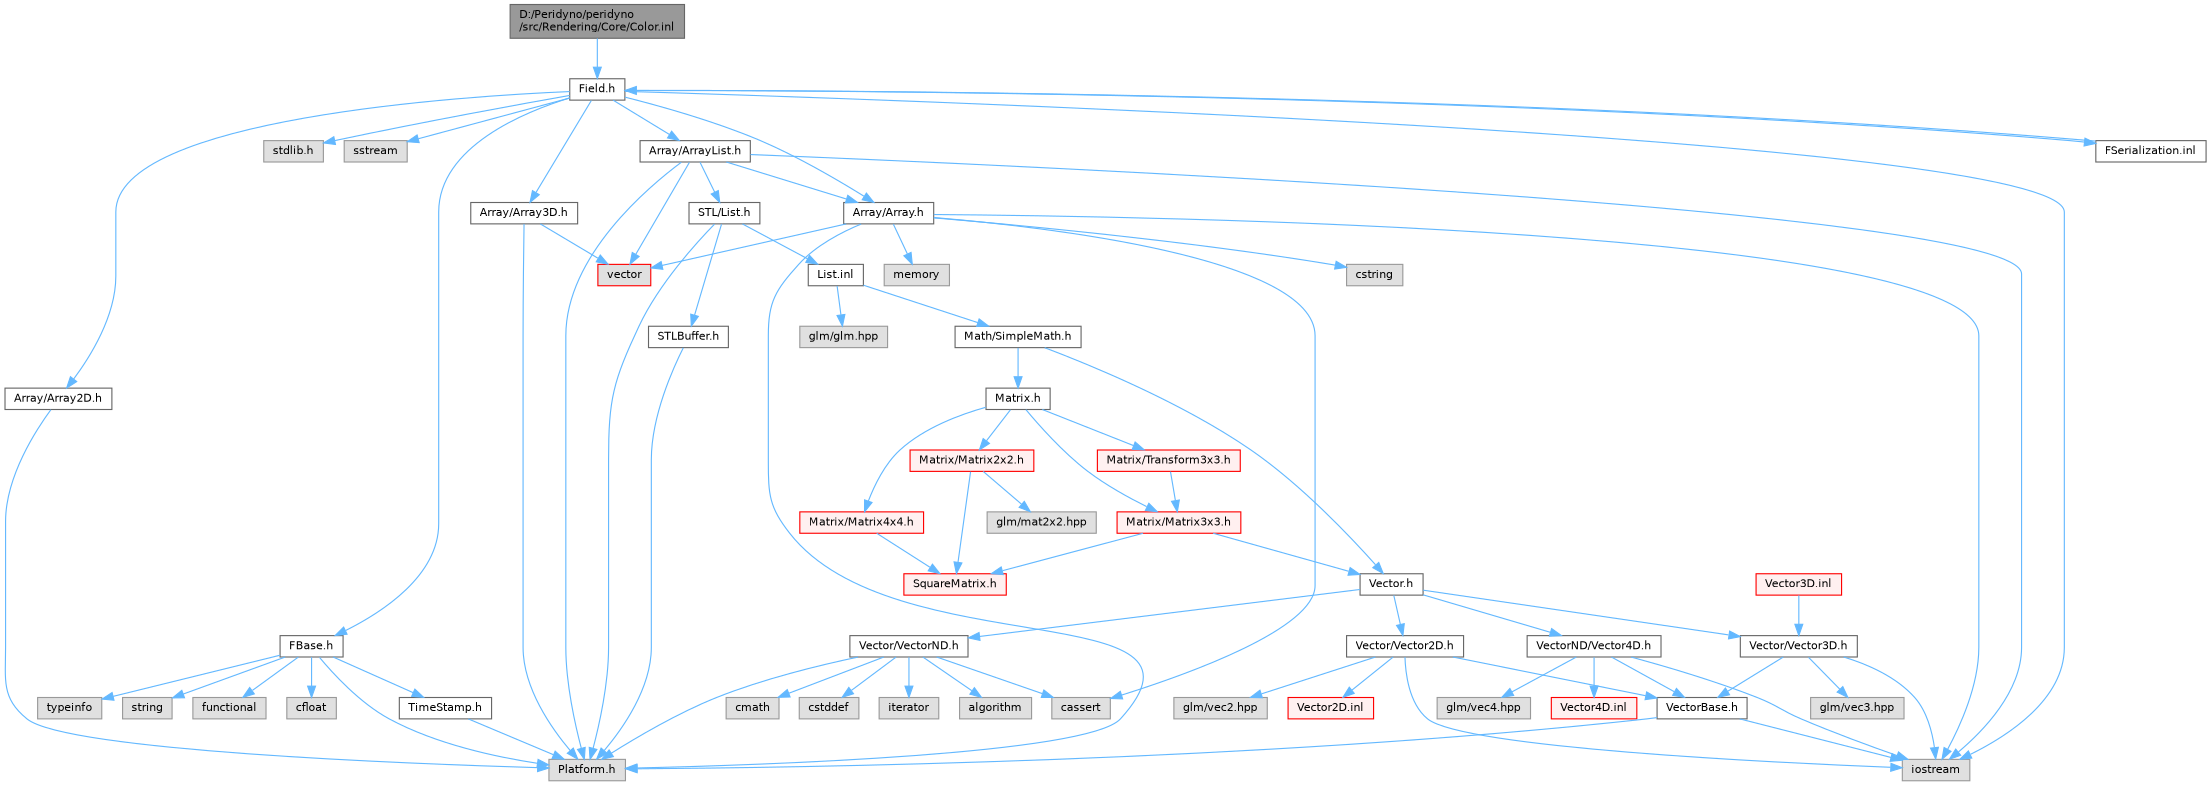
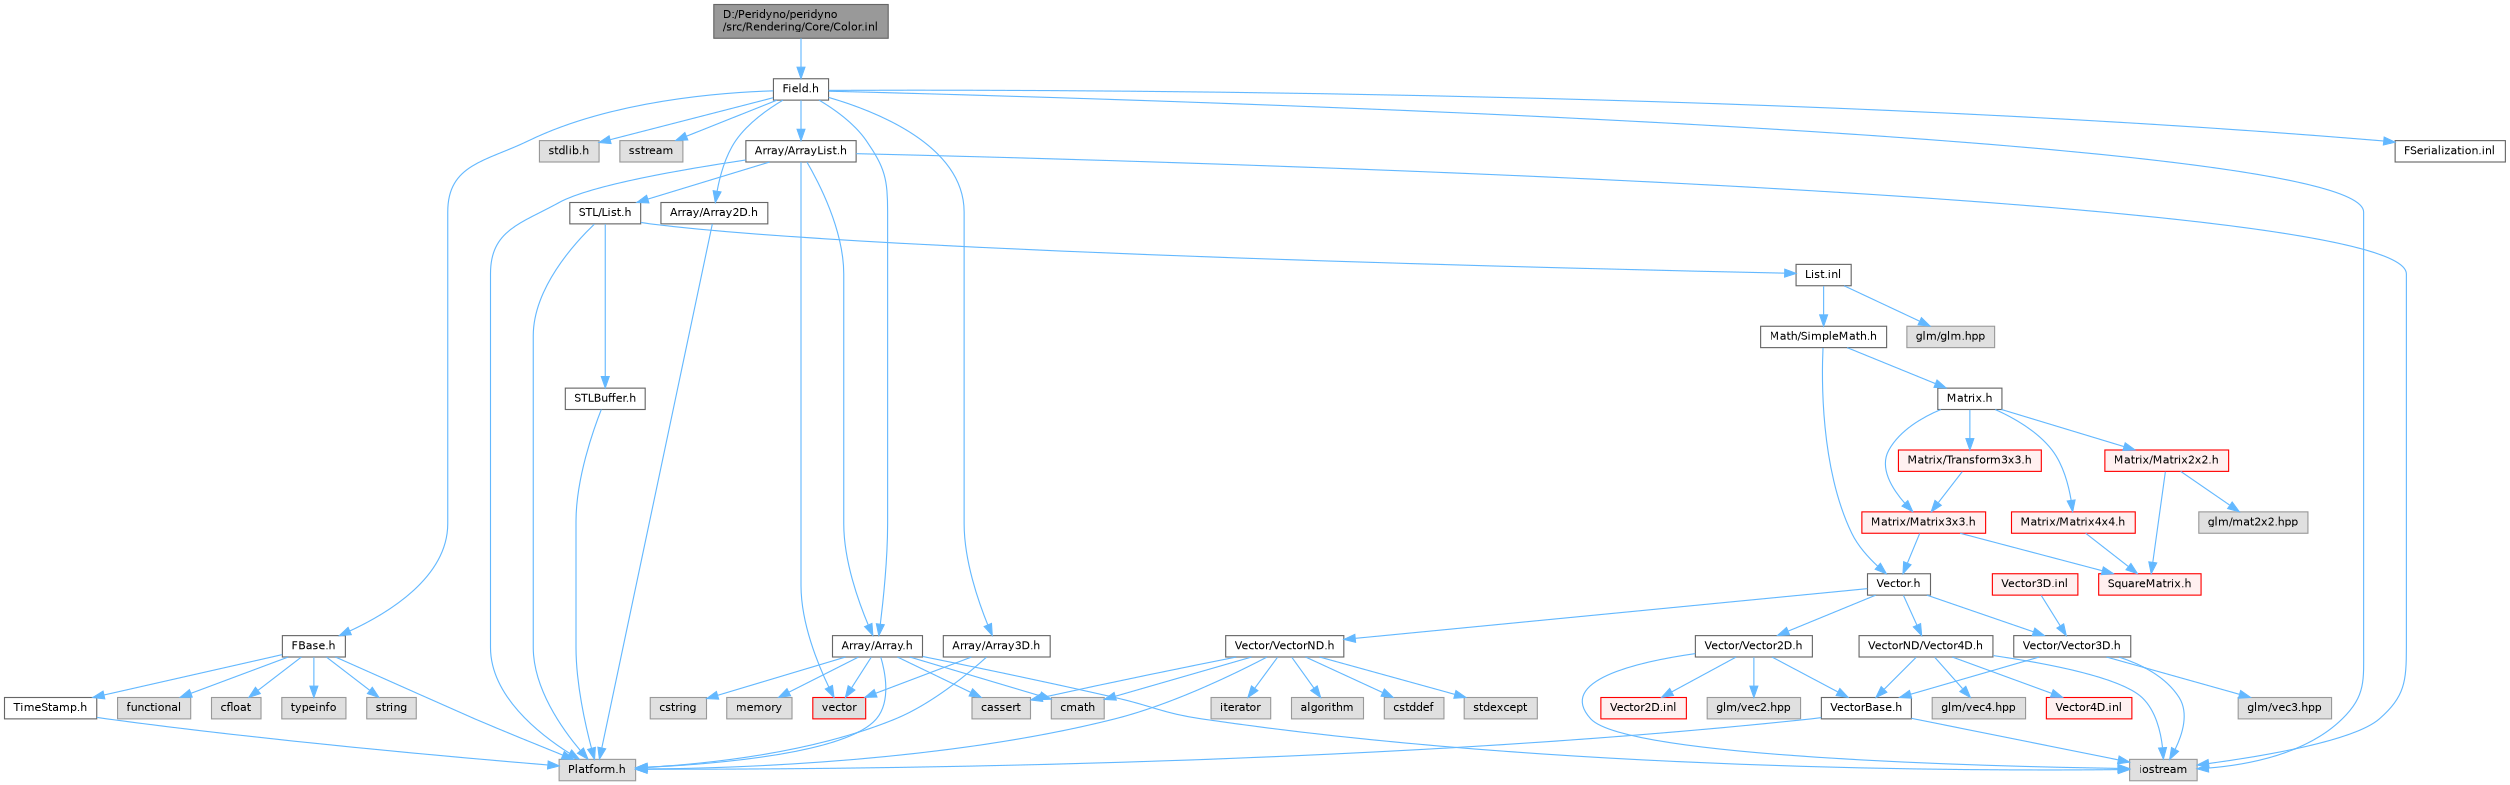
  digraph {
    node [color=grey60 fillcolor="#E0E0E0" fontname=Helvetica fontsize=10 shape=box style=filled]
    edge [color=steelblue1 fontname=Helvetica fontsize=10 labelfontname=Helvetica labelfontsize=10 style=solid]
    n1 [color=gray40 fillcolor=grey60 fontcolor=black height=0.2 label="D:/Peridyno/peridyno\l/src/Rendering/Core/Color.inl" width=0.4]
    n2 [color=grey40 fillcolor=white height=0.2 label="Field.h" width=0.4]
    n3 [height=0.2 label=iostream width=0.4]
    n4 [height=0.2 label="stdlib.h" width=0.4]
    n5 [height=0.2 label=sstream width=0.4]
    n6 [color=grey40 fillcolor=white height=0.2 label="FBase.h" width=0.4]
    n7 [color=grey40 fillcolor=white height=0.2 label="Array/Array.h" width=0.4]
    n8 [color=grey40 fillcolor=white height=0.2 label="Array/Array2D.h" width=0.4]
    n9 [color=grey40 fillcolor=white height=0.2 label="Array/Array3D.h" width=0.4]
    n10 [color=grey40 fillcolor=white height=0.2 label="Array/ArrayList.h" width=0.4]
    n11 [color=grey40 fillcolor=white height=0.2 label="FSerialization.inl" width=0.4]
    n12 [height=0.2 label="Platform.h" width=0.4]
    n13 [color=grey40 fillcolor=white height=0.2 label="TimeStamp.h" width=0.4]
    n14 [height=0.2 label=typeinfo width=0.4]
    n15 [height=0.2 label=string width=0.4]
    n16 [height=0.2 label=functional width=0.4]
    n17 [height=0.2 label=cfloat width=0.4]
    n18 [height=0.2 label=cassert width=0.4]
    n19 [color=red height=0.2 label=vector width=0.4]
    n20 [height=0.2 label=cstring width=0.4]
    n21 [height=0.2 label=memory width=0.4]
    n22 [height=0.2 label=cmath width=0.4]
    n23 [color=grey40 fillcolor=white height=0.2 label="STL/List.h" width=0.4]
    n24 [color=grey40 fillcolor=white height=0.2 label="STLBuffer.h" width=0.4]
    n25 [color=grey40 fillcolor=white height=0.2 label="List.inl" width=0.4]
    n26 [color=grey40 fillcolor=white height=0.2 label="Math/SimpleMath.h" width=0.4]
    n27 [height=0.2 label="glm/glm.hpp" width=0.4]
    n28 [color=grey40 fillcolor=white height=0.2 label="Vector.h" width=0.4]
    n29 [color=grey40 fillcolor=white height=0.2 label="Matrix.h" width=0.4]
    n30 [color=grey40 fillcolor=white height=0.2 label="Vector/Vector2D.h" width=0.4]
    n31 [color=grey40 fillcolor=white height=0.2 label="Vector/Vector3D.h" width=0.4]
    n32 [color=grey40 fillcolor=white height=0.2 label="VectorND/Vector4D.h" width=0.4]
    n33 [color=grey40 fillcolor=white height=0.2 label="Vector/VectorND.h" width=0.4]
    n34 [color=red fillcolor="#FFF0F0" height=0.2 label="Matrix/Matrix2x2.h" width=0.4]
    n35 [color=red fillcolor="#FFF0F0" height=0.2 label="Matrix/Matrix3x3.h" width=0.4]
    n36 [color=red fillcolor="#FFF0F0" height=0.2 label="Matrix/Matrix4x4.h" width=0.4]
    n37 [color=red fillcolor="#FFF0F0" height=0.2 label="Matrix/Transform3x3.h" width=0.4]
    n38 [height=0.2 label="glm/vec2.hpp" width=0.4]
    n39 [color=grey40 fillcolor=white height=0.2 label="VectorBase.h" width=0.4]
    n40 [color=red fillcolor="#FFF0F0" height=0.2 label="Vector2D.inl" width=0.4]
    n41 [height=0.2 label="glm/vec3.hpp" width=0.4]
    n42 [height=0.2 label="glm/vec4.hpp" width=0.4]
    n43 [color=red fillcolor="#FFF0F0" height=0.2 label="Vector4D.inl" width=0.4]
    n44 [height=0.2 label=cstddef width=0.4]
+   n45 [height=0.2 label=stdexcept width=0.4]
    n46 [height=0.2 label=iterator width=0.4]
    n47 [height=0.2 label=algorithm width=0.4]
    n48 [color=red fillcolor="#FFF0F0" height=0.2 label="Vector3D.inl" width=0.4]
    n49 [height=0.2 label="glm/mat2x2.hpp" width=0.4]
    n50 [color=red fillcolor="#FFF0F0" height=0.2 label="SquareMatrix.h" width=0.4]
    n1 -> n2
    n2 -> n3
    n2 -> n4
    n2 -> n5
    n2 -> n6
    n2 -> n7
    n2 -> n8
    n2 -> n9
    n2 -> n10
    n2 -> n11
    n6 -> n12
    n6 -> n13
    n6 -> n14
    n6 -> n15
    n6 -> n16
    n6 -> n17
    n7 -> n3
    n7 -> n12
    n7 -> n18
    n7 -> n19
    n7 -> n20
    n7 -> n21
+   n7 -> n22
    n8 -> n12
    n9 -> n12
    n9 -> n19
    n10 -> n3
    n10 -> n7
    n10 -> n12
    n10 -> n19
    n10 -> n23
-   n11 -> n2
    n13 -> n12
    n23 -> n12
    n23 -> n24
    n23 -> n25
    n24 -> n12
    n25 -> n26
    n25 -> n27
    n26 -> n28
    n26 -> n29
    n28 -> n30
    n28 -> n31
    n28 -> n32
    n28 -> n33
    n29 -> n34
    n29 -> n35
    n29 -> n36
    n29 -> n37
    n30 -> n3
    n30 -> n38
    n30 -> n39
    n30 -> n40
    n31 -> n3
    n31 -> n39
    n31 -> n41
    n32 -> n3
    n32 -> n39
    n32 -> n42
    n32 -> n43
    n33 -> n12
    n33 -> n18
    n33 -> n22
    n33 -> n44
+   n33 -> n45
    n33 -> n46
    n33 -> n47
    n34 -> n49
    n34 -> n50
    n35 -> n28
    n35 -> n50
    n36 -> n50
    n37 -> n35
    n39 -> n3
    n39 -> n12
    n48 -> n31
  }
